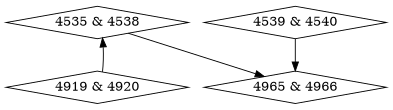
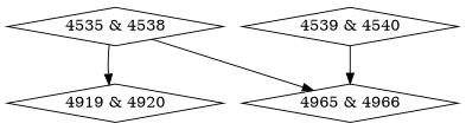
  digraph {
    node [shape=diamond]
    n1 [label="4535 & 4538"]
    n2 [label="4919 & 4920"]
    n3 [label="4965 & 4966"]
    n4 [label="4539 & 4540"]
-   n2 -> n1
+   n1 -> n2
    n1 -> n3
    n4 -> n3
  }
